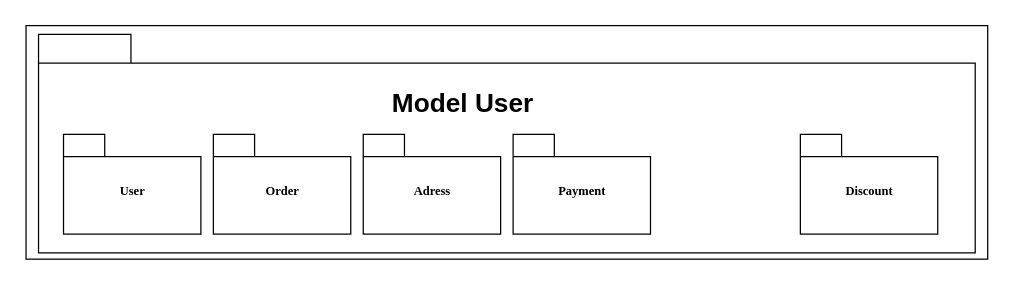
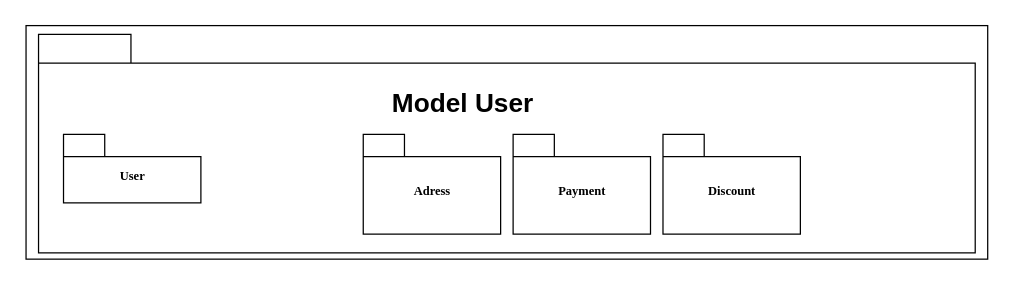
  <mxCell id="0" />
  <mxCell id="1" parent="0" />
  <mxCell id="2" value="" style="rounded=0;whiteSpace=wrap;html=1;fontSize=21;" vertex="1" parent="1"><mxGeometry x="20" y="20" width="770" height="187" as="geometry" /></mxCell>
  <mxCell id="3" value="" style="shape=folder;fontStyle=1;spacingTop=10;tabWidth=74;tabHeight=23;tabPosition=left;html=1;rounded=0;shadow=0;comic=0;labelBackgroundColor=none;strokeColor=#000000;strokeWidth=1;fillColor=none;fontFamily=Verdana;fontSize=10;fontColor=#000000;align=center;" vertex="1" parent="1"><mxGeometry x="30" y="27" width="750" height="175" as="geometry" /></mxCell>
- <mxCell id="4" value="User" style="shape=folder;fontStyle=1;spacingTop=10;tabWidth=33;tabHeight=18;tabPosition=left;html=1;rounded=0;shadow=0;comic=0;labelBackgroundColor=none;strokeColor=#000000;strokeWidth=1;fillColor=none;fontFamily=Verdana;fontSize=10;fontColor=#000000;align=center;" vertex="1" parent="1"><mxGeometry x="50" y="107" width="110" height="80" as="geometry" /></mxCell>
- <mxCell id="5" value="Order" style="shape=folder;fontStyle=1;spacingTop=10;tabWidth=33;tabHeight=18;tabPosition=left;html=1;rounded=0;shadow=0;comic=0;labelBackgroundColor=none;strokeColor=#000000;strokeWidth=1;fillColor=none;fontFamily=Verdana;fontSize=10;fontColor=#000000;align=center;" vertex="1" parent="1"><mxGeometry x="170" y="107" width="110" height="80" as="geometry" /></mxCell>
+ <mxCell id="4" value="User" style="shape=folder;fontStyle=1;spacingTop=10;tabWidth=33;tabHeight=18;tabPosition=left;html=1;rounded=0;shadow=0;comic=0;labelBackgroundColor=none;strokeColor=#000000;strokeWidth=1;fillColor=none;fontFamily=Verdana;fontSize=10;fontColor=#000000;align=center;" vertex="1" parent="1"><mxGeometry x="50" y="107" width="110" height="55" as="geometry" /></mxCell>
  <mxCell id="6" value="Adress" style="shape=folder;fontStyle=1;spacingTop=10;tabWidth=33;tabHeight=18;tabPosition=left;html=1;rounded=0;shadow=0;comic=0;labelBackgroundColor=none;strokeColor=#000000;strokeWidth=1;fillColor=none;fontFamily=Verdana;fontSize=10;fontColor=#000000;align=center;" vertex="1" parent="1"><mxGeometry x="290" y="107" width="110" height="80" as="geometry" /></mxCell>
  <mxCell id="7" value="Payment" style="shape=folder;fontStyle=1;spacingTop=10;tabWidth=33;tabHeight=18;tabPosition=left;html=1;rounded=0;shadow=0;comic=0;labelBackgroundColor=none;strokeColor=#000000;strokeWidth=1;fillColor=none;fontFamily=Verdana;fontSize=10;fontColor=#000000;align=center;" vertex="1" parent="1"><mxGeometry x="410" y="107" width="110" height="80" as="geometry" /></mxCell>
- <mxCell id="8" value="Discount" style="shape=folder;fontStyle=1;spacingTop=10;tabWidth=33;tabHeight=18;tabPosition=left;html=1;rounded=0;shadow=0;comic=0;labelBackgroundColor=none;strokeColor=#000000;strokeWidth=1;fillColor=none;fontFamily=Verdana;fontSize=10;fontColor=#000000;align=center;" vertex="1" parent="1"><mxGeometry x="640" y="107" width="110" height="80" as="geometry" /></mxCell>
+ <mxCell id="8" value="Discount" style="shape=folder;fontStyle=1;spacingTop=10;tabWidth=33;tabHeight=18;tabPosition=left;html=1;rounded=0;shadow=0;comic=0;labelBackgroundColor=none;strokeColor=#000000;strokeWidth=1;fillColor=none;fontFamily=Verdana;fontSize=10;fontColor=#000000;align=center;" vertex="1" parent="1"><mxGeometry x="530" y="107" width="110" height="80" as="geometry" /></mxCell>
  <mxCell id="9" value="Model User" style="text;align=center;fontStyle=1;verticalAlign=middle;spacingLeft=3;spacingRight=3;strokeColor=none;rotatable=0;points=[[0,0.5],[1,0.5]];portConstraint=eastwest;fontSize=21;" vertex="1" parent="1"><mxGeometry x="330" y="67" width="80" height="26" as="geometry" /></mxCell>
